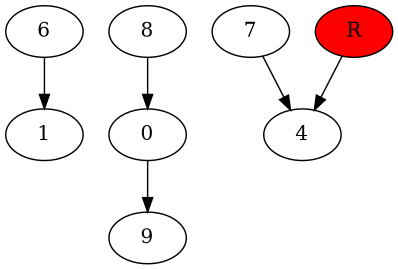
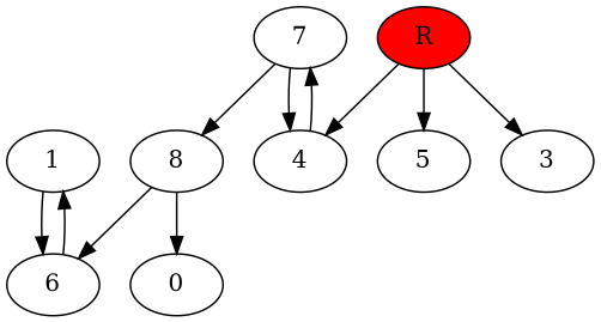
  digraph {
    1
    6
    n3 [label=0]
-   9
    4
    7
    8
    R [fillcolor="#ff0000" style=filled]
+   5
+   3
+   1 -> 6
    6 -> 1
-   n3 -> 9
+   4 -> 7
    7 -> 4
+   7 -> 8
+   8 -> 6
    8 -> n3
    R -> 4
+   R -> 5
+   R -> 3
  }
